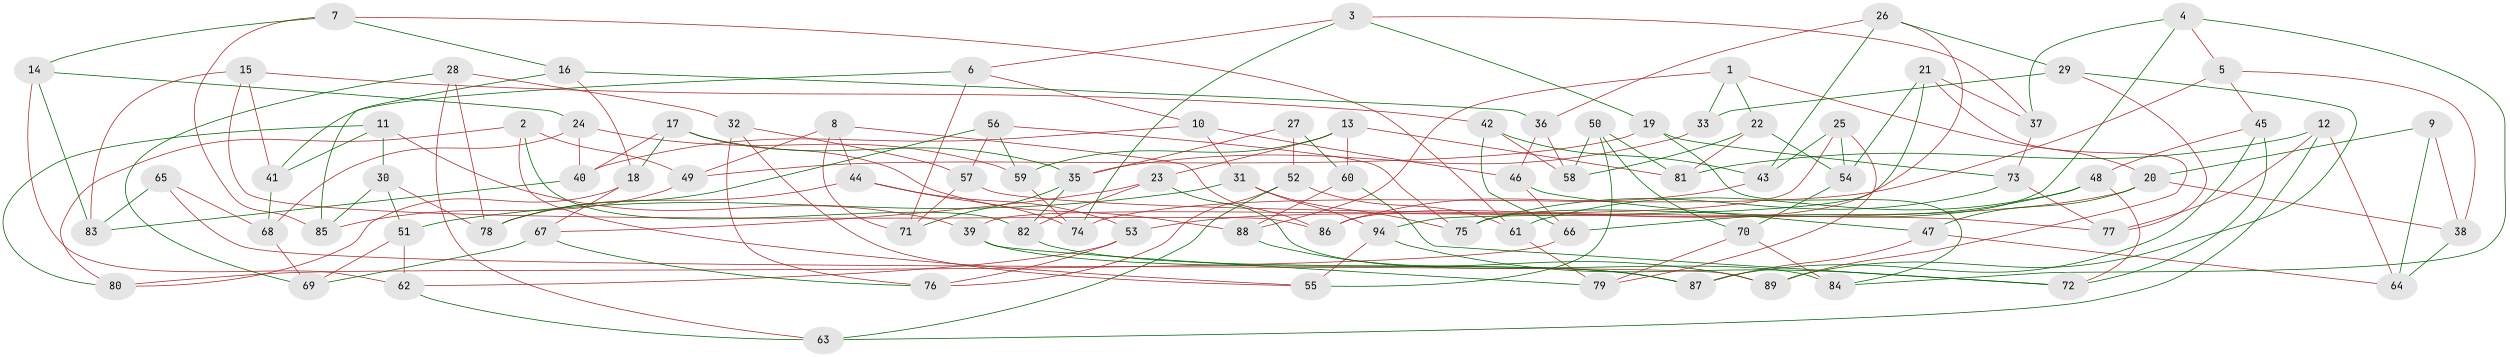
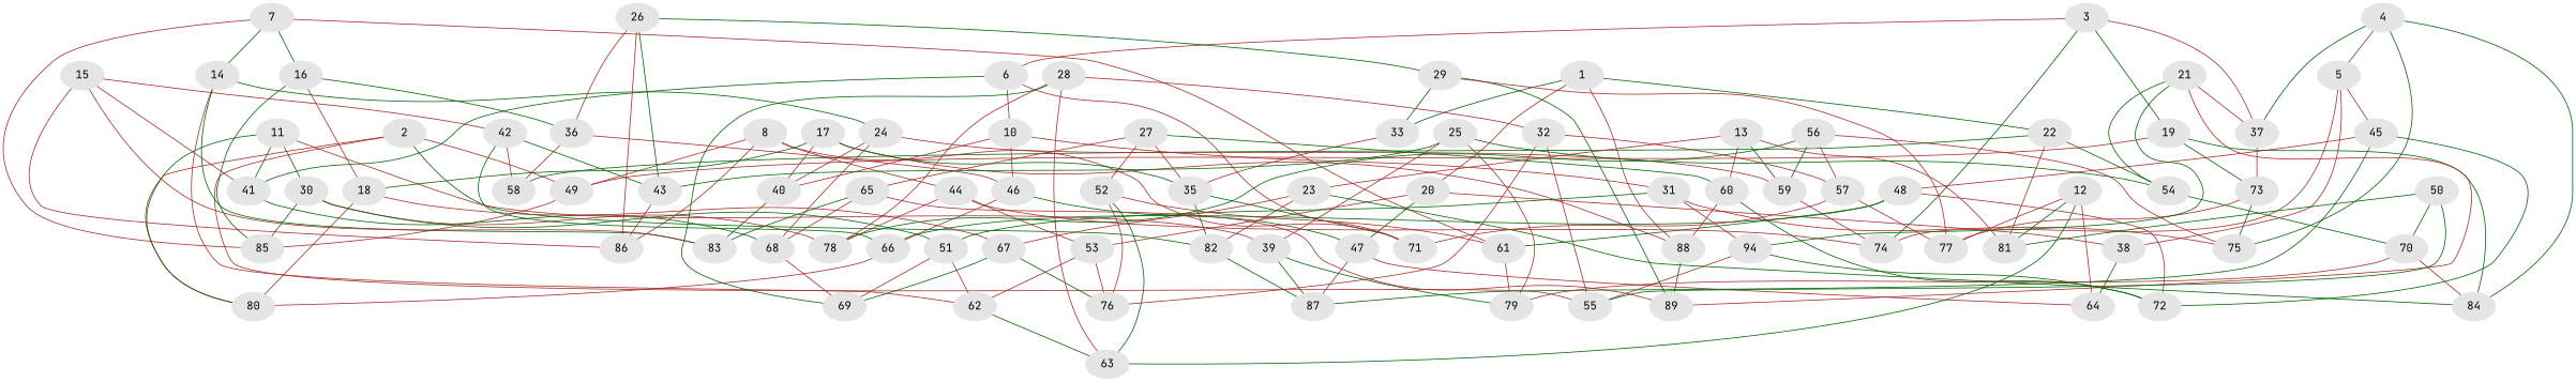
  graph {
    fontname="JetBrains Mono"
    node [color=gray90 fontname="JetBrains Mono" style=filled]
    edge [color=brown fontname="JetBrains Mono"]
    1
    20
    22
    33
    88
    38
    53
    47
    81
    54
    58
    35
    89
    2
    49
    55
    80
    82
    85
    87
    3
    6
    19
    37
    74
    10
    41
    71
    84
    73
    4
    5
    75
    45
    64
    72
    48
    31
    40
    46
    68
    7
    14
    16
    61
    24
    62
    83
    18
    36
    79
    8
    44
    86
    78
-   9
    76
    n58 [label=94]
    51
    66
    11
    30
    39
    12
    63
    77
    13
    23
    59
    60
    67
    15
    42
    43
    17
    69
    21
    70
    25
    26
    29
    27
    52
    65
    28
    32
    57
    50
    56
    1 -- 20
    1 -- 22 [color=darkgreen]
    1 -- 33 [color=darkgreen]
    1 -- 88
    20 -- 38
    20 -- 53
    20 -- 47 [color=darkgreen]
    22 -- 81
    22 -- 54 [color=darkgreen]
    22 -- 58 [color=darkgreen]
    33 -- 35
    88 -- 89 [color=darkgreen]
    38 -- 64 [color=darkgreen]
    53 -- 62
    53 -- 76
    47 -- 87
    47 -- 64
    54 -- 70 [color=darkgreen]
    35 -- 82 [color=darkgreen]
    35 -- 71 [color=darkgreen]
    2 -- 49
    2 -- 55
    2 -- 80
    2 -- 82 [color=darkgreen]
    49 -- 85
    82 -- 87 [color=darkgreen]
    3 -- 6
    3 -- 19 [color=darkgreen]
    3 -- 37
    3 -- 74 [color=darkgreen]
    6 -- 10
    6 -- 41 [color=darkgreen]
    6 -- 71
    19 -- 49
    19 -- 84 [color=darkgreen]
    19 -- 73 [color=darkgreen]
    37 -- 73
    10 -- 31
    10 -- 40
    10 -- 46
    41 -- 68 [color=darkgreen]
    73 -- 75 [color=darkgreen]
    73 -- 77
    4 -- 37 [color=darkgreen]
    4 -- 84 [color=darkgreen]
    4 -- 5
    4 -- 75 [color=darkgreen]
    5 -- 38
    5 -- 74
    5 -- 45
    45 -- 87 [color=darkgreen]
    45 -- 72 [color=darkgreen]
    45 -- 48
    48 -- 72
    48 -- 61 [color=darkgreen]
    48 -- 66 [color=darkgreen]
    31 -- 75
    31 -- n58
    31 -- 51 [color=darkgreen]
    40 -- 83 [color=darkgreen]
    46 -- 47 [color=darkgreen]
    46 -- 66
    68 -- 69
    7 -- 85
    7 -- 14 [color=darkgreen]
    7 -- 16 [color=darkgreen]
    7 -- 61
    14 -- 24 [color=darkgreen]
    14 -- 62
    14 -- 83 [color=darkgreen]
    16 -- 85 [color=darkgreen]
    16 -- 18
    16 -- 36 [color=darkgreen]
    61 -- 79
    24 -- 40
    24 -- 68
    24 -- 59
    62 -- 63 [color=darkgreen]
    18 -- 80
    18 -- 67
    36 -- 58
    36 -- 46
    8 -- 49
    8 -- 71
    8 -- 44
    8 -- 86
    44 -- 53
    44 -- 74
    44 -- 78
-   9 -- 20 [color=darkgreen]
-   9 -- 38
-   9 -- 64 [color=darkgreen]
    n58 -- 55
    n58 -- 72 [color=darkgreen]
    51 -- 62
    51 -- 69
    66 -- 80
    11 -- 80 [color=darkgreen]
    11 -- 41 [color=darkgreen]
    11 -- 30 [color=darkgreen]
    11 -- 39
    30 -- 85 [color=darkgreen]
    30 -- 78
    30 -- 51 [color=darkgreen]
    39 -- 87 [color=darkgreen]
    39 -- 79 [color=darkgreen]
    12 -- 81 [color=darkgreen]
    12 -- 64
    12 -- 63 [color=darkgreen]
    12 -- 77
    13 -- 81
    13 -- 23
    13 -- 59 [color=darkgreen]
    13 -- 60
    23 -- 82
    23 -- 84 [color=darkgreen]
    23 -- 67
    59 -- 74
    60 -- 88
    60 -- 72 [color=darkgreen]
    67 -- 76 [color=darkgreen]
    67 -- 69 [color=darkgreen]
    15 -- 41
    15 -- 83
    15 -- 86
    15 -- 42
    42 -- 58
    42 -- 66 [color=darkgreen]
    42 -- 43 [color=darkgreen]
    43 -- 86
    17 -- 88
    17 -- 35 [color=darkgreen]
    17 -- 40
    17 -- 18 [color=darkgreen]
    21 -- 54 [color=darkgreen]
    21 -- 89
    21 -- 37
    21 -- n58 [color=darkgreen]
    70 -- 84
    70 -- 79
    25 -- 54 [color=darkgreen]
    25 -- 79
    25 -- 39
    25 -- 43 [color=darkgreen]
    26 -- 36
    26 -- 86
    26 -- 43 [color=darkgreen]
    26 -- 29 [color=darkgreen]
    29 -- 33 [color=darkgreen]
    29 -- 89 [color=darkgreen]
    29 -- 77
    27 -- 35
    27 -- 60 [color=darkgreen]
    27 -- 52
+   27 -- 65
    52 -- 61
    52 -- 76
    52 -- 63 [color=darkgreen]
    65 -- 89
    65 -- 68
    65 -- 83 [color=darkgreen]
    28 -- 78
    28 -- 63
    28 -- 69 [color=darkgreen]
    28 -- 32
    32 -- 55
    32 -- 76
    32 -- 57
    57 -- 71
    57 -- 77
    50 -- 81 [color=darkgreen]
-   50 -- 58 [color=darkgreen]
    50 -- 55 [color=darkgreen]
    50 -- 70 [color=darkgreen]
    56 -- 75
    56 -- 78 [color=darkgreen]
    56 -- 59 [color=darkgreen]
    56 -- 57
  }
